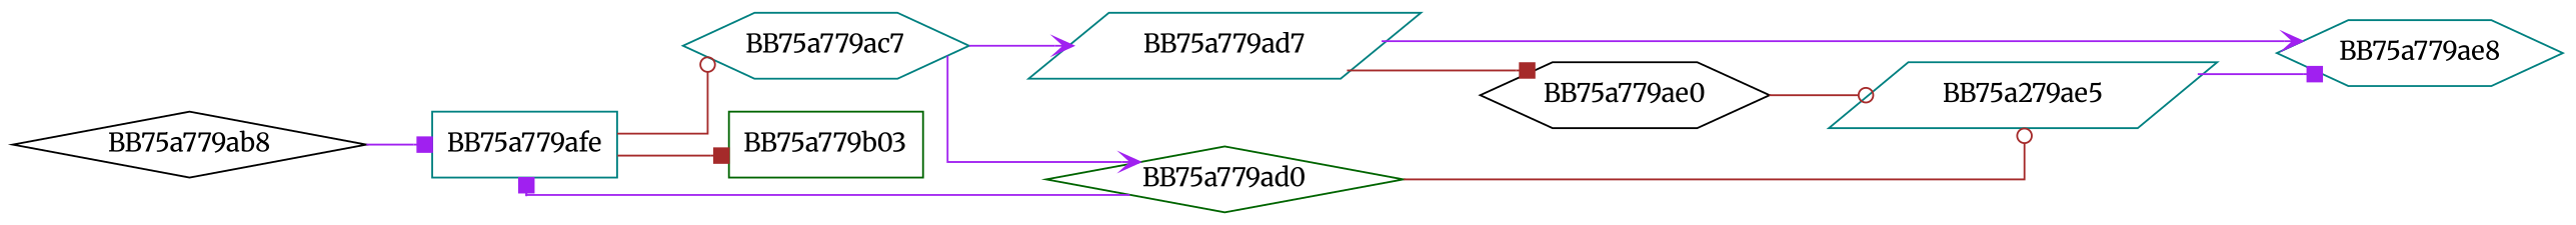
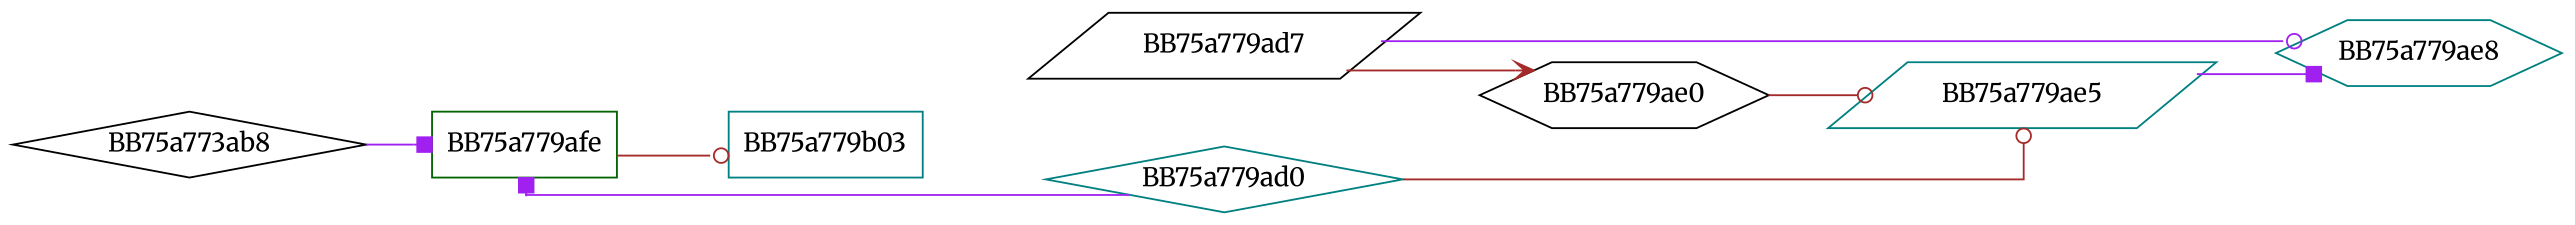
  digraph {
    fontname=Merriweather
    rankdir=LR
    splines=ortho
    node [color=black fontname=Merriweather shape=hexagon]
    edge [arrowhead=box color=purple fontname=Merriweather]
-   BB75a779ab8 [shape=diamond]
-   BB75a779afe [color=teal shape=box]
-   BB75a779ac7 [color=teal]
-   BB75a779b03 [color=darkgreen shape=box]
-   BB75a779ad7 [color=teal shape=parallelogram]
-   BB75a779ad0 [color=darkgreen shape=diamond]
+   BB75a779ab8 [shape=diamond label=BB75a773ab8]
+   BB75a779afe [color=darkgreen shape=box]
+   BB75a779b03 [color=teal shape=box]
+   BB75a779ad7 [shape=parallelogram]
+   BB75a779ad0 [color=teal shape=diamond]
    BB75a779ae8 [color=teal]
    BB75a779ae0
-   BB75a779ae5 [color=teal shape=parallelogram label=BB75a279ae5]
+   BB75a779ae5 [color=teal shape=parallelogram]
    BB75a779ab8 -> BB75a779afe
-   BB75a779afe -> BB75a779ac7 [arrowhead=odot color=brown]
-   BB75a779afe -> BB75a779b03 [color=brown]
-   BB75a779ac7 -> BB75a779ad7 [arrowhead=vee]
-   BB75a779ac7 -> BB75a779ad0 [arrowhead=vee]
-   BB75a779ad7 -> BB75a779ae8 [arrowhead=vee]
-   BB75a779ad7 -> BB75a779ae0 [color=brown]
+   BB75a779afe -> BB75a779b03 [arrowhead=odot color=brown]
+   BB75a779ad7 -> BB75a779ae8 [arrowhead=odot]
+   BB75a779ad7 -> BB75a779ae0 [arrowhead=vee color=brown]
    BB75a779ad0 -> BB75a779afe
    BB75a779ad0 -> BB75a779ae5 [arrowhead=odot color=brown]
    BB75a779ae0 -> BB75a779ae5 [arrowhead=odot color=brown]
    BB75a779ae5 -> BB75a779ae8
  }
